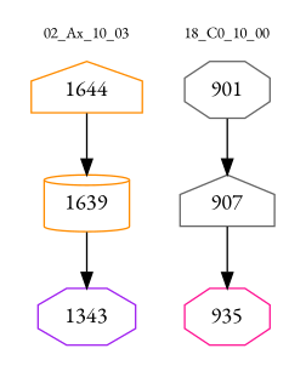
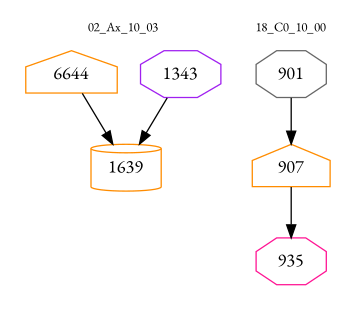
  digraph {
    fontname="EB Garamond"
    node [color=darkorange fontname="EB Garamond" shape=octagon]
    edge [color=black fontname="EB Garamond"]
    n1 [color=purple label=1343]
    n2 [label=1639 shape=cylinder]
-   n3 [label=1644 shape=house]
+   n3 [label=6644 shape=house]
    n4 [color=gray40 label=901]
-   n5 [color=gray40 label=907 shape=house]
+   n5 [label=907 shape=house]
    n6 [color=deeppink label=935]
    subgraph cluster_1 {
      color=white
      fontsize=10
      label="02_Ax_10_03"
      n1
      n2
      n3
    }
    subgraph cluster_2 {
      color=white
      fontsize=10
      label="18_C0_10_00"
      n4
      n5
      n6
    }
-   n2 -> n1
+   n1 -> n2
    n3 -> n2
    n4 -> n5
    n5 -> n6
  }
